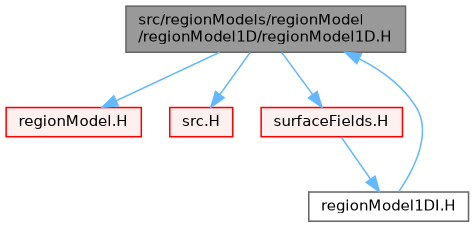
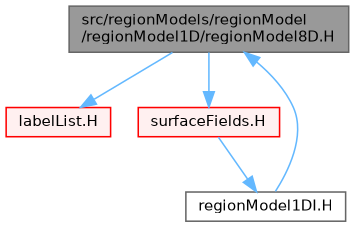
  digraph {
    node [color=red fillcolor="#FFF0F0" fontname=Helvetica fontsize=10 shape=box style=filled]
    edge [color=steelblue1 fontname=Helvetica fontsize=10 labelfontname=Helvetica labelfontsize=10 style=solid]
-   n1 [color=gray40 fillcolor=grey60 fontcolor=black height=0.2 label="src/regionModels/regionModel\l/regionModel1D/regionModel1D.H" width=0.4]
-   n2 [height=0.2 label="regionModel.H" width=0.4]
-   n3 [height=0.2 label="src.H" width=0.4]
+   n1 [color=gray40 fillcolor=grey60 fontcolor=black height=0.2 label="src/regionModels/regionModel\l/regionModel1D/regionModel8D.H" width=0.4]
+   n3 [height=0.2 label="labelList.H" width=0.4]
    n4 [height=0.2 label="surfaceFields.H" width=0.4]
    n5 [color=grey40 fillcolor=white height=0.2 label="regionModel1DI.H" width=0.4]
-   n1 -> n2
    n1 -> n3
    n1 -> n4
    n4 -> n5
    n5 -> n1
  }
